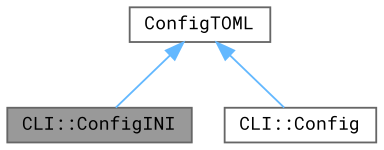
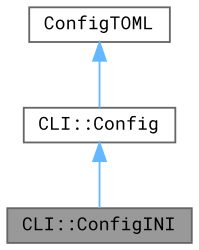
  digraph {
    fontname="Roboto Mono"
    node [color=gray40 fillcolor=white fontname="Roboto Mono" fontsize=10 shape=box style=filled]
    edge [color=steelblue1 dir=back fontname="Roboto Mono" fontsize=10 labelfontname=Helvetica labelfontsize=10 style=solid]
    n1 [fillcolor=grey60 fontcolor=black height=0.2 label="CLI::ConfigINI" width=0.4]
    n2 [height=0.2 label=ConfigTOML width=0.4]
    n3 [height=0.2 label="CLI::Config" width=0.4]
-   n2 -> n1
+   n3 -> n1
    n2 -> n3
  }
